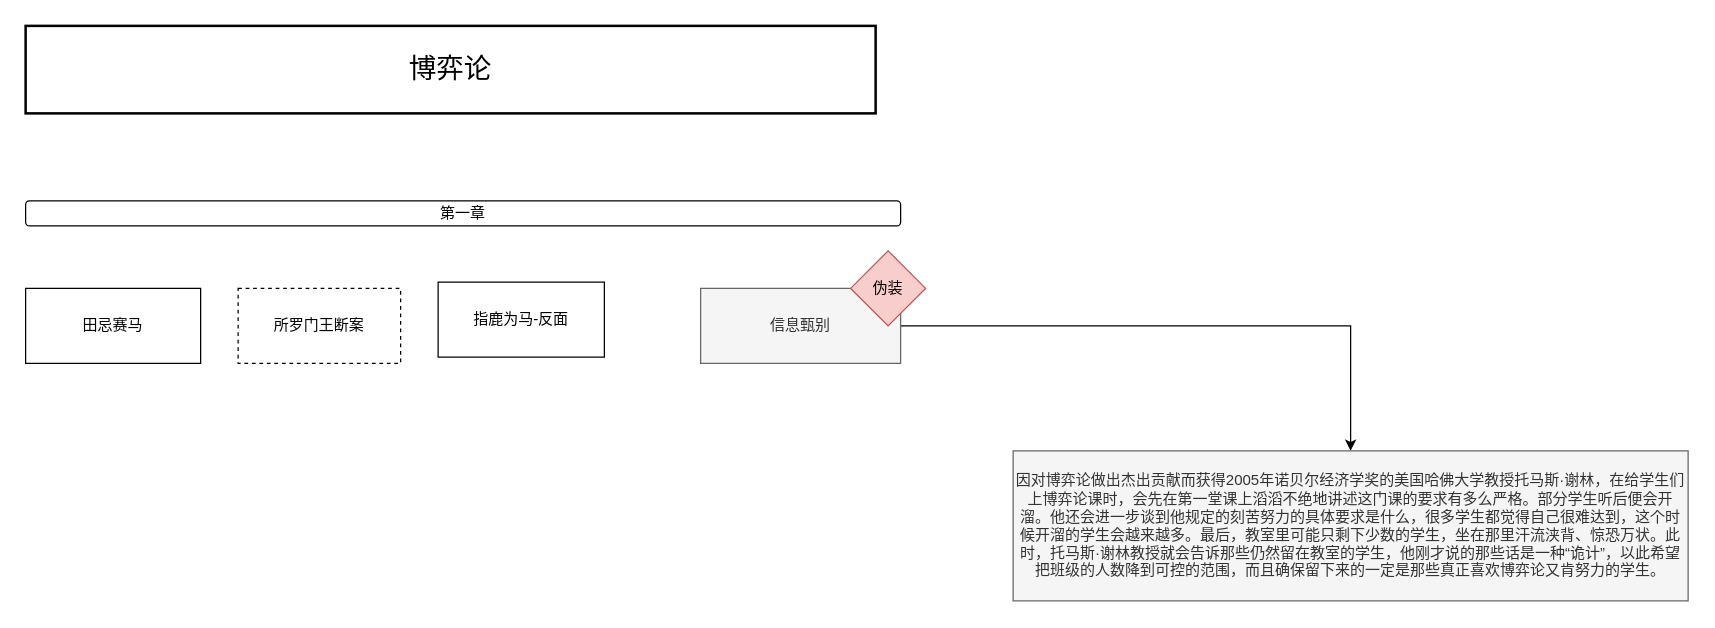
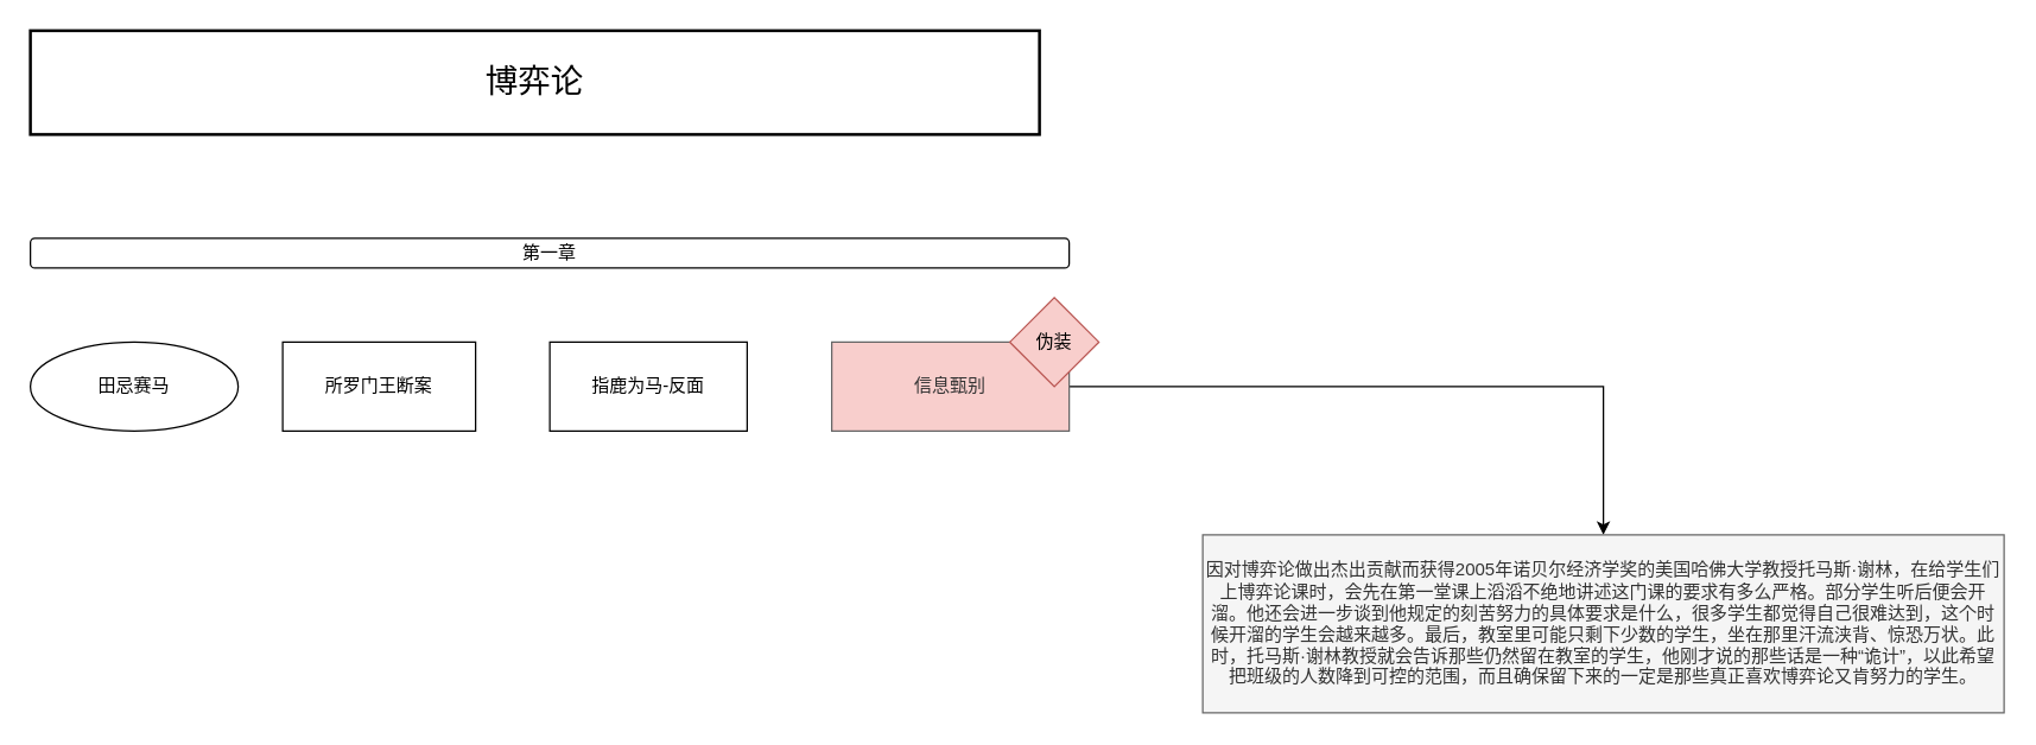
  <mxCell id="0" />
  <mxCell id="1" parent="0" />
  <mxCell id="2" value="&lt;font style=&quot;font-size: 22px;&quot;&gt;博弈论&lt;/font&gt;" style="rounded=0;whiteSpace=wrap;html=1;strokeWidth=2;" vertex="1" parent="1"><mxGeometry x="20" y="20" width="680" height="70" as="geometry" /></mxCell>
- <mxCell id="3" value="田忌赛马" style="rounded=0;whiteSpace=wrap;html=1;" vertex="1" parent="1"><mxGeometry x="20" y="230" width="140" height="60" as="geometry" /></mxCell>
- <mxCell id="4" value="所罗门王断案" style="rounded=0;whiteSpace=wrap;html=1;dashed=1;" vertex="1" parent="1"><mxGeometry x="190" y="230" width="130" height="60" as="geometry" /></mxCell>
- <mxCell id="5" value="指鹿为马-反面" style="rounded=0;whiteSpace=wrap;html=1;" vertex="1" parent="1"><mxGeometry x="350" y="225" width="133" height="60" as="geometry" /></mxCell>
+ <mxCell id="3" value="田忌赛马" style="ellipse;whiteSpace=wrap;html=1;" vertex="1" parent="1"><mxGeometry x="20" y="230" width="140" height="60" as="geometry" /></mxCell>
+ <mxCell id="4" value="所罗门王断案" style="rounded=0;whiteSpace=wrap;html=1;" vertex="1" parent="1"><mxGeometry x="190" y="230" width="130" height="60" as="geometry" /></mxCell>
+ <mxCell id="5" value="指鹿为马-反面" style="rounded=0;whiteSpace=wrap;html=1;" vertex="1" parent="1"><mxGeometry x="370" y="230" width="133" height="60" as="geometry" /></mxCell>
  <mxCell id="6" value="第一章" style="whiteSpace=wrap;html=1;rounded=1;" vertex="1" parent="1"><mxGeometry x="20" y="160" width="700" height="20" as="geometry" /></mxCell>
  <mxCell id="7" style="edgeStyle=orthogonalEdgeStyle;rounded=0;orthogonalLoop=1;jettySize=auto;html=1;entryX=0.5;entryY=0;entryDx=0;entryDy=0;" edge="1" parent="1" source="8" target="10"><mxGeometry relative="1" as="geometry" /></mxCell>
- <mxCell id="8" value="信息甄别" style="rounded=0;whiteSpace=wrap;html=1;fillColor=#f5f5f5;fontColor=#333333;strokeColor=#666666;" vertex="1" parent="1"><mxGeometry x="560" y="230" width="160" height="60" as="geometry" /></mxCell>
+ <mxCell id="8" value="信息甄别" style="rounded=0;whiteSpace=wrap;html=1;fillColor=#f8cecc;fontColor=#333333;strokeColor=#666666;" vertex="1" parent="1"><mxGeometry x="560" y="230" width="160" height="60" as="geometry" /></mxCell>
  <mxCell id="9" value="伪装" style="rhombus;whiteSpace=wrap;html=1;fillColor=#f8cecc;strokeColor=#b85450;" vertex="1" parent="1"><mxGeometry x="680" y="200" width="60" height="60" as="geometry" /></mxCell>
  <mxCell id="10" value="因对博弈论做出杰出贡献而获得2005年诺贝尔经济学奖的美国哈佛大学教授托马斯·谢林，在给学生们上博弈论课时，会先在第一堂课上滔滔不绝地讲述这门课的要求有多么严格。部分学生听后便会开溜。他还会进一步谈到他规定的刻苦努力的具体要求是什么，很多学生都觉得自己很难达到，这个时候开溜的学生会越来越多。最后，教室里可能只剩下少数的学生，坐在那里汗流浃背、惊恐万状。此时，托马斯·谢林教授就会告诉那些仍然留在教室的学生，他刚才说的那些话是一种“诡计”​，以此希望把班级的人数降到可控的范围，而且确保留下来的一定是那些真正喜欢博弈论又肯努力的学生。" style="text;html=1;align=center;verticalAlign=middle;whiteSpace=wrap;rounded=0;fillColor=#f5f5f5;fontColor=#333333;strokeColor=#666666;" vertex="1" parent="1"><mxGeometry x="810" y="360" width="540" height="120" as="geometry" /></mxCell>
